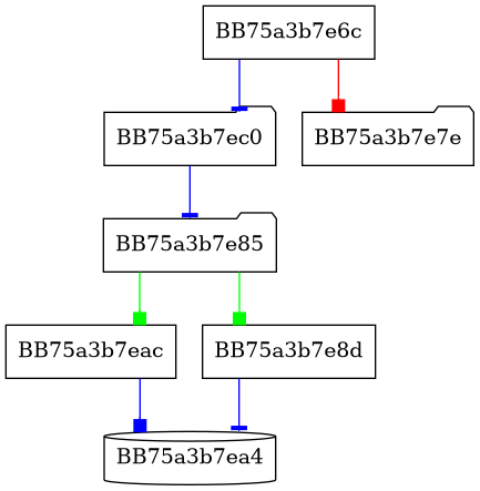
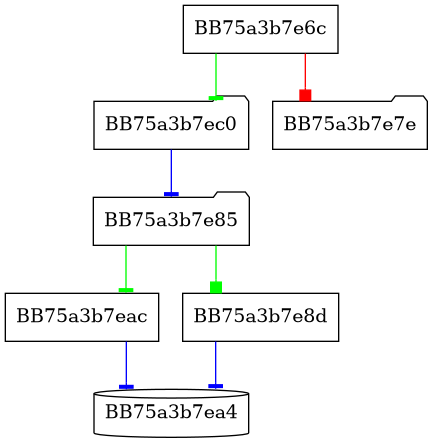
  digraph {
    splines=ortho
    node [shape=folder]
    edge [arrowhead=tee color=blue]
    BB75a3b7ec0
    BB75a3b7e6c [shape=box]
    BB75a3b7e7e
    BB75a3b7e85
    BB75a3b7eac [shape=box]
    BB75a3b7e8d [shape=box]
    BB75a3b7ea4 [shape=cylinder]
    BB75a3b7ec0 -> BB75a3b7e85
-   BB75a3b7e6c -> BB75a3b7ec0
+   BB75a3b7e6c -> BB75a3b7ec0 [color=green]
    BB75a3b7e6c -> BB75a3b7e7e [arrowhead=box color=red]
-   BB75a3b7e85 -> BB75a3b7eac [arrowhead=box color=green]
+   BB75a3b7e85 -> BB75a3b7eac [color=green]
    BB75a3b7e85 -> BB75a3b7e8d [arrowhead=box color=green]
-   BB75a3b7eac -> BB75a3b7ea4 [arrowhead=box]
+   BB75a3b7eac -> BB75a3b7ea4
    BB75a3b7e8d -> BB75a3b7ea4
  }
